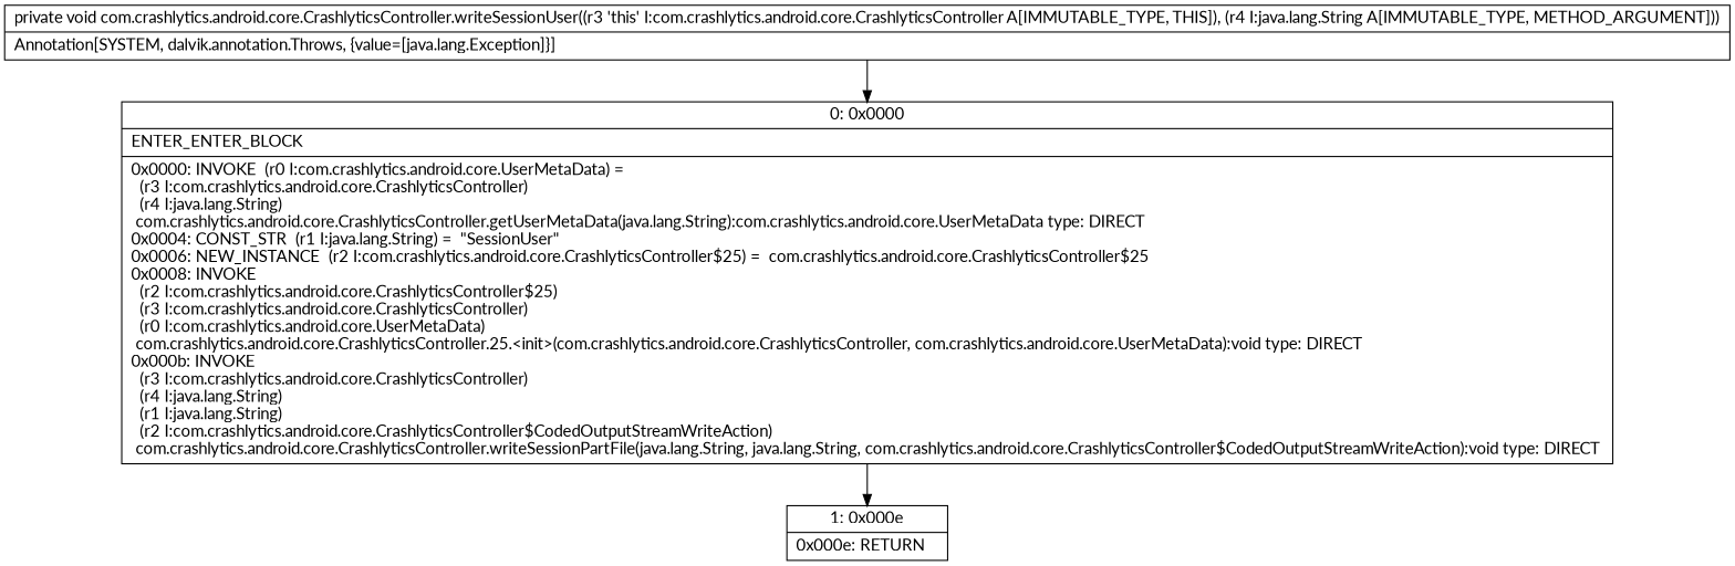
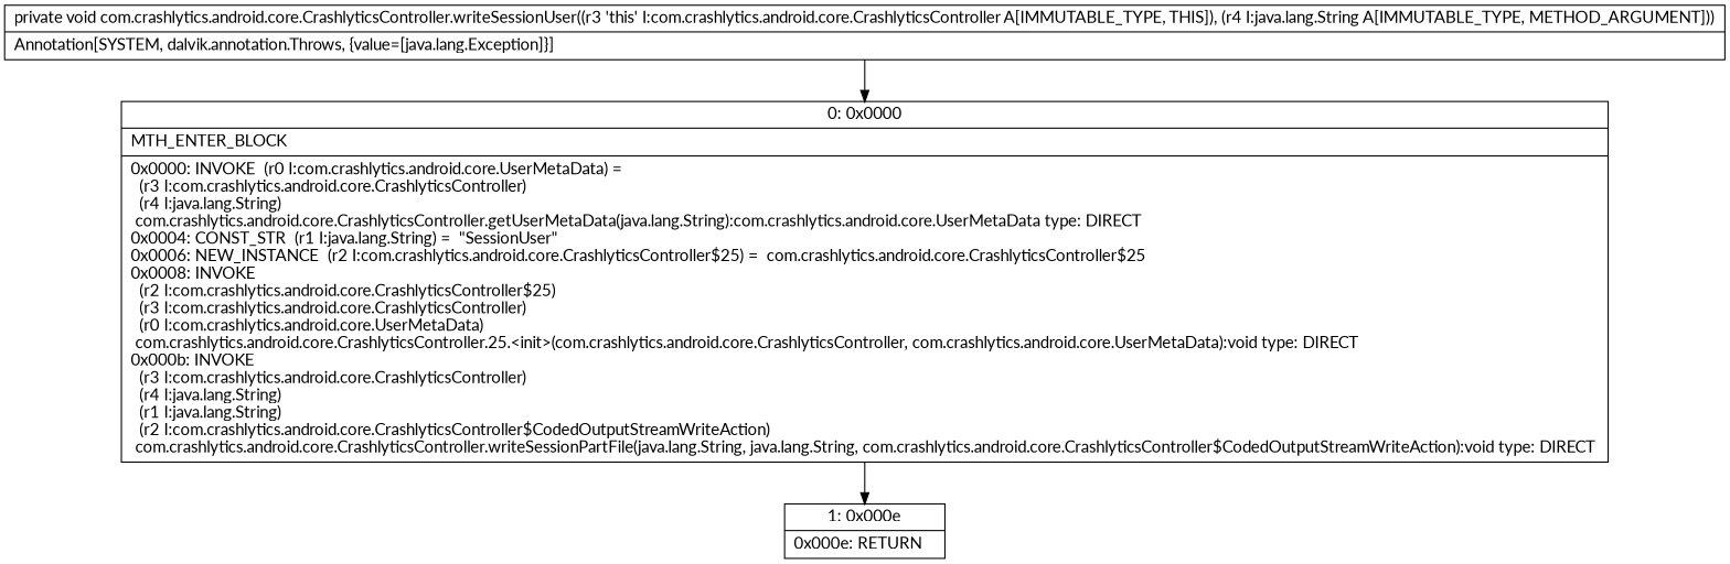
  digraph {
    fontname=Lato
    node [shape=record fontname=Lato]
    edge [fontname=Lato]
-   n1 [label="{0\:\ 0x0000|ENTER_ENTER_BLOCK\l|0x0000: INVOKE  (r0 I:com.crashlytics.android.core.UserMetaData) = \l  (r3 I:com.crashlytics.android.core.CrashlyticsController)\l  (r4 I:java.lang.String)\l com.crashlytics.android.core.CrashlyticsController.getUserMetaData(java.lang.String):com.crashlytics.android.core.UserMetaData type: DIRECT \l0x0004: CONST_STR  (r1 I:java.lang.String) =  \"SessionUser\" \l0x0006: NEW_INSTANCE  (r2 I:com.crashlytics.android.core.CrashlyticsController$25) =  com.crashlytics.android.core.CrashlyticsController$25 \l0x0008: INVOKE  \l  (r2 I:com.crashlytics.android.core.CrashlyticsController$25)\l  (r3 I:com.crashlytics.android.core.CrashlyticsController)\l  (r0 I:com.crashlytics.android.core.UserMetaData)\l com.crashlytics.android.core.CrashlyticsController.25.\<init\>(com.crashlytics.android.core.CrashlyticsController, com.crashlytics.android.core.UserMetaData):void type: DIRECT \l0x000b: INVOKE  \l  (r3 I:com.crashlytics.android.core.CrashlyticsController)\l  (r4 I:java.lang.String)\l  (r1 I:java.lang.String)\l  (r2 I:com.crashlytics.android.core.CrashlyticsController$CodedOutputStreamWriteAction)\l com.crashlytics.android.core.CrashlyticsController.writeSessionPartFile(java.lang.String, java.lang.String, com.crashlytics.android.core.CrashlyticsController$CodedOutputStreamWriteAction):void type: DIRECT \l}"]
+   n1 [label="{0\:\ 0x0000|MTH_ENTER_BLOCK\l|0x0000: INVOKE  (r0 I:com.crashlytics.android.core.UserMetaData) = \l  (r3 I:com.crashlytics.android.core.CrashlyticsController)\l  (r4 I:java.lang.String)\l com.crashlytics.android.core.CrashlyticsController.getUserMetaData(java.lang.String):com.crashlytics.android.core.UserMetaData type: DIRECT \l0x0004: CONST_STR  (r1 I:java.lang.String) =  \"SessionUser\" \l0x0006: NEW_INSTANCE  (r2 I:com.crashlytics.android.core.CrashlyticsController$25) =  com.crashlytics.android.core.CrashlyticsController$25 \l0x0008: INVOKE  \l  (r2 I:com.crashlytics.android.core.CrashlyticsController$25)\l  (r3 I:com.crashlytics.android.core.CrashlyticsController)\l  (r0 I:com.crashlytics.android.core.UserMetaData)\l com.crashlytics.android.core.CrashlyticsController.25.\<init\>(com.crashlytics.android.core.CrashlyticsController, com.crashlytics.android.core.UserMetaData):void type: DIRECT \l0x000b: INVOKE  \l  (r3 I:com.crashlytics.android.core.CrashlyticsController)\l  (r4 I:java.lang.String)\l  (r1 I:java.lang.String)\l  (r2 I:com.crashlytics.android.core.CrashlyticsController$CodedOutputStreamWriteAction)\l com.crashlytics.android.core.CrashlyticsController.writeSessionPartFile(java.lang.String, java.lang.String, com.crashlytics.android.core.CrashlyticsController$CodedOutputStreamWriteAction):void type: DIRECT \l}"]
    n2 [label="{1\:\ 0x000e|0x000e: RETURN   \l}"]
    n3 [label="{private void com.crashlytics.android.core.CrashlyticsController.writeSessionUser((r3 'this' I:com.crashlytics.android.core.CrashlyticsController A[IMMUTABLE_TYPE, THIS]), (r4 I:java.lang.String A[IMMUTABLE_TYPE, METHOD_ARGUMENT]))  | Annotation[SYSTEM, dalvik.annotation.Throws, \{value=[java.lang.Exception]\}]\l}"]
    n1 -> n2
    n3 -> n1
  }
